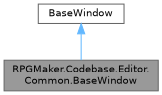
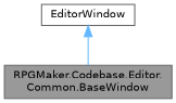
  digraph {
    node [color=gray40 fontname=Helvetica fontsize=10 shape=box style=filled]
    n1 [fillcolor=grey60 fontcolor=black height=0.2 label="RPGMaker.Codebase.Editor.\lCommon.BaseWindow" width=0.4]
-   n2 [fillcolor=white height=0.2 label=BaseWindow width=0.4]
+   n2 [fillcolor=white height=0.2 label=EditorWindow width=0.4]
    n2 -> n1 [color=steelblue1 dir=back fontname=Helvetica fontsize=10 labelfontname=Helvetica labelfontsize=10 style=solid]
  }
